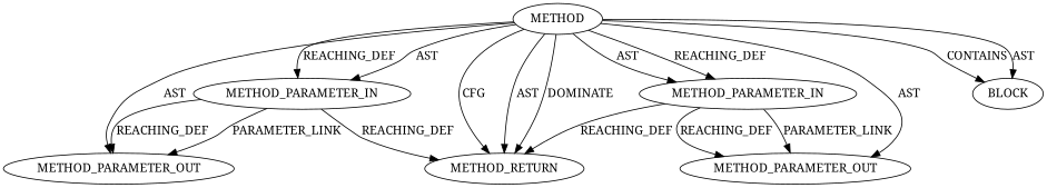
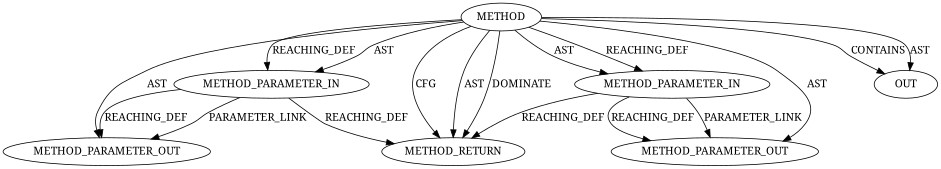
  digraph {
    fontname="Noto Serif"
    node [CODE=p2 EVALUATION_STRATEGY=BY_VALUE IS_VARIADIC=false ORDER=2 TYPE_FULL_NAME=ANY fontname="Noto Serif"]
    edge [fontname="Noto Serif"]
    n1 [INDEX=2 NAME=p2 label=METHOD_PARAMETER_IN]
    n2 [INDEX=2 NAME=p2 label=METHOD_PARAMETER_OUT]
    n3 [CODE=RET label=METHOD_RETURN IS_VARIADIC=""]
-   n4 [ARGUMENT_INDEX=1 CODE="<empty>" ORDER=1 label=BLOCK EVALUATION_STRATEGY="" IS_VARIADIC=""]
+   n4 [ARGUMENT_INDEX=1 CODE="<empty>" ORDER=1 label=OUT EVALUATION_STRATEGY="" IS_VARIADIC=""]
    n5 [AST_PARENT_FULL_NAME="<global>" AST_PARENT_TYPE=NAMESPACE_BLOCK CODE="<empty>" FILENAME="<empty>" FULL_NAME=skb_put IS_EXTERNAL=true NAME=skb_put ORDER=0 label=METHOD EVALUATION_STRATEGY="" IS_VARIADIC="" TYPE_FULL_NAME=""]
    n6 [CODE=p1 INDEX=1 NAME=p1 ORDER=1 label=METHOD_PARAMETER_IN]
    n7 [CODE=p1 INDEX=1 NAME=p1 ORDER=1 label=METHOD_PARAMETER_OUT]
    n1 -> n2 [label=PARAMETER_LINK]
    n1 -> n2 [VARIABLE=p2 label=REACHING_DEF]
    n1 -> n3 [VARIABLE=p2 label=REACHING_DEF]
    n5 -> n1 [label=REACHING_DEF]
    n5 -> n1 [label=AST]
    n5 -> n2 [label=AST]
    n5 -> n3 [label=CFG]
    n5 -> n3 [label=AST]
    n5 -> n3 [label=DOMINATE]
    n5 -> n4 [label=CONTAINS]
    n5 -> n4 [label=AST]
    n5 -> n6 [label=REACHING_DEF]
    n5 -> n6 [label=AST]
    n5 -> n7 [label=AST]
    n6 -> n3 [VARIABLE=p1 label=REACHING_DEF]
    n6 -> n7 [label=PARAMETER_LINK]
    n6 -> n7 [VARIABLE=p1 label=REACHING_DEF]
  }
